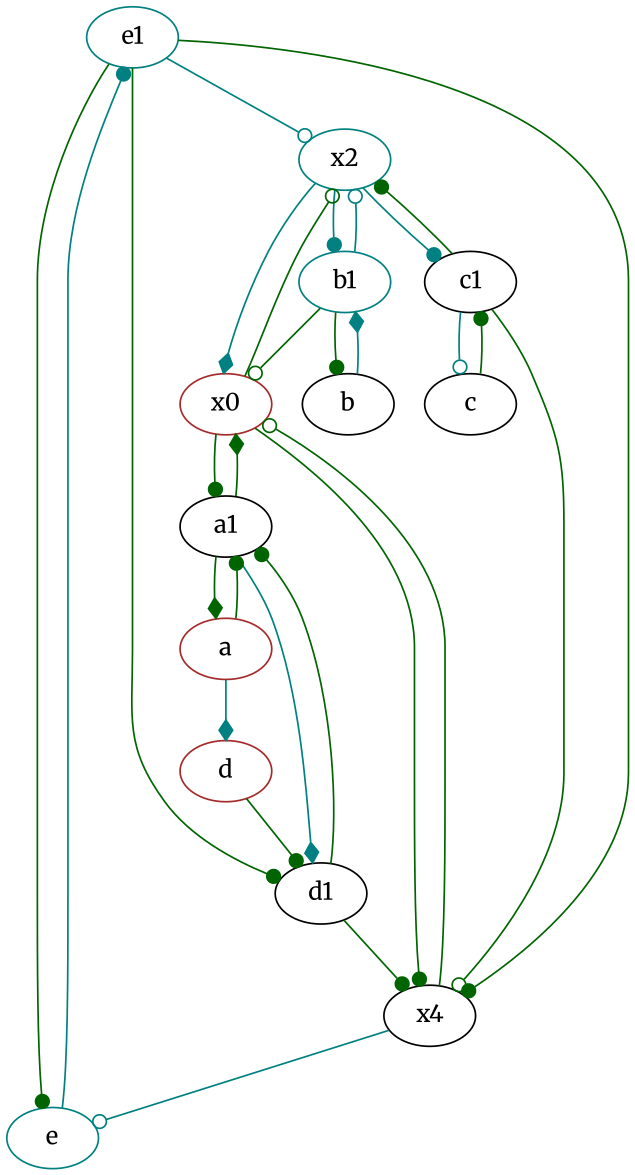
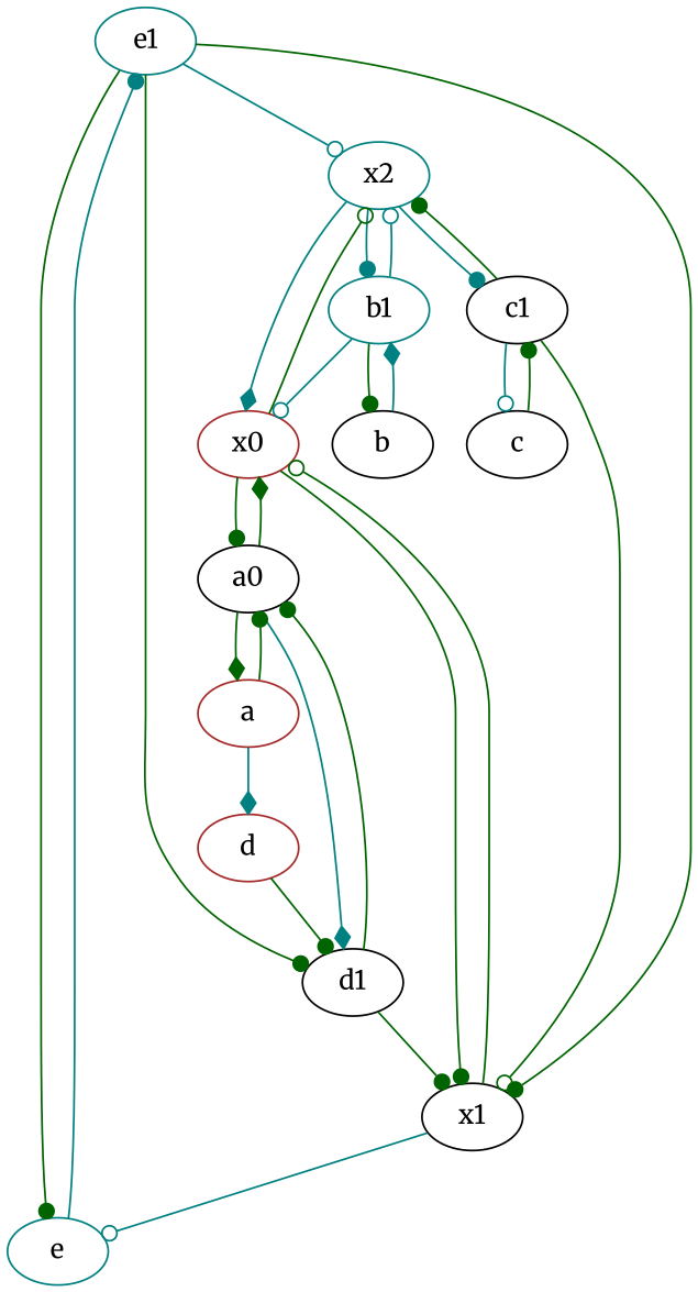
  digraph {
    fontname=Merriweather
    node [color=black fontname=Merriweather]
    edge [arrowhead=dot color=darkgreen fontname=Merriweather]
    e1 [color=teal]
    x2 [color=teal]
-   x1 [label=x4]
+   x1
    e [color=teal]
    d1
    b1 [color=teal]
    x0 [color=brown]
    c1
-   a1
+   a1 [label=a0]
    b
    c
    a [color=brown]
    d [color=brown]
    e1 -> x2 [arrowhead=odot color=teal]
    e1 -> x1
    e1 -> e
    e1 -> d1
    x2 -> b1 [color=teal]
    x2 -> x0 [arrowhead=diamond color=teal]
    x2 -> c1 [color=teal]
    x1 -> e [arrowhead=odot color=teal]
    x1 -> x0 [arrowhead=odot]
    e -> e1 [color=teal]
    d1 -> x1
    d1 -> a1
    b1 -> x2 [arrowhead=odot color=teal]
-   b1 -> x0 [arrowhead=odot]
+   b1 -> x0 [arrowhead=odot color=teal]
    b1 -> b
    x0 -> x2 [arrowhead=odot]
    x0 -> x1
    x0 -> a1
    c1 -> x2
    c1 -> x1 [arrowhead=odot]
    c1 -> c [arrowhead=odot color=teal]
    a1 -> d1 [arrowhead=diamond color=teal]
    a1 -> x0 [arrowhead=diamond]
    a1 -> a [arrowhead=diamond]
    b -> b1 [arrowhead=diamond color=teal]
    c -> c1
    a -> a1
    a -> d [arrowhead=diamond color=teal]
    d -> d1
  }
